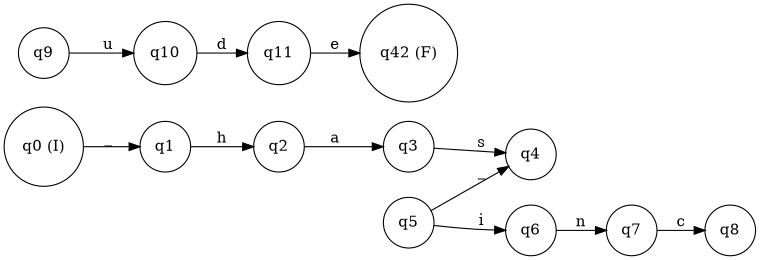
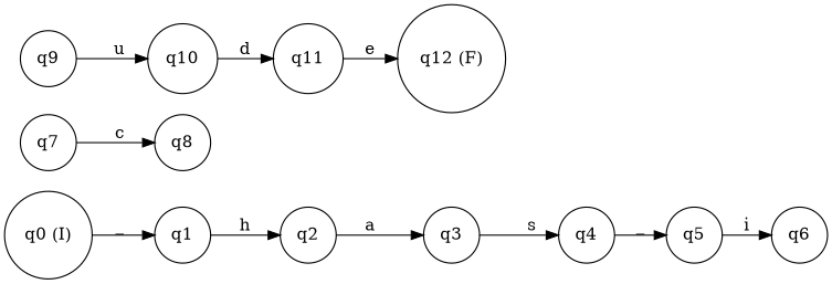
  digraph {
    rankdir=LR
    node [shape=circle]
    n1 [label="q0 (I)"]
    n2 [label=q1]
    n3 [label=q2]
    n4 [label=q3]
    n5 [label=q4]
    n6 [label=q5]
    n7 [label=q6]
    n8 [label=q7]
    n9 [label=q8]
    n10 [label=q9]
    n11 [label=q10]
    n12 [label=q11]
-   n13 [label="q42 (F)"]
+   n13 [label="q12 (F)"]
    n1 -> n2 [label=_]
    n2 -> n3 [label=h]
    n3 -> n4 [label=a]
    n4 -> n5 [label=s]
-   n6 -> n5 [label=_]
+   n5 -> n6 [label=_]
    n6 -> n7 [label=i]
-   n7 -> n8 [label=n]
    n8 -> n9 [label=c]
    n10 -> n11 [label=u]
    n11 -> n12 [label=d]
    n12 -> n13 [label=e]
  }
